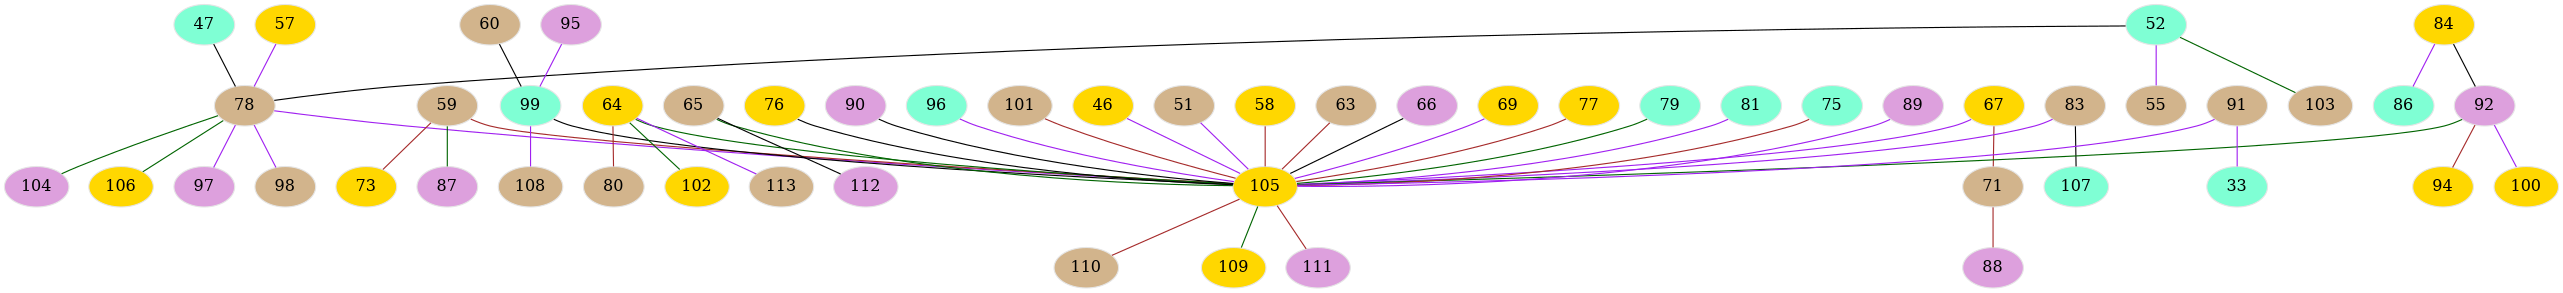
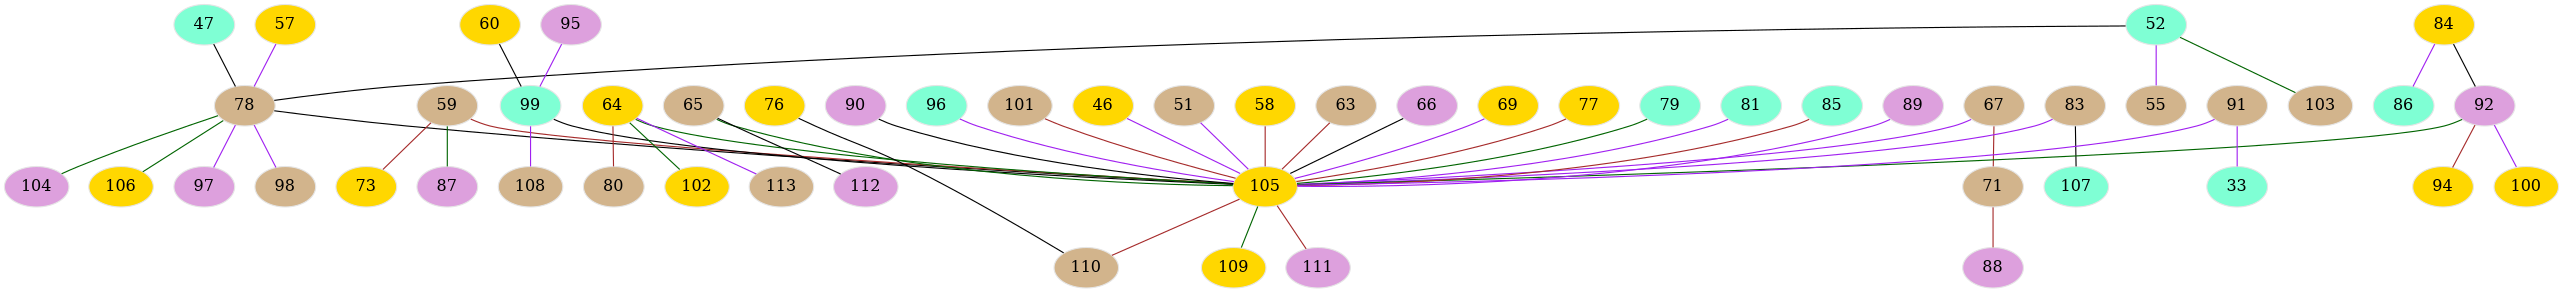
  graph {
    node [color=gray90 fillcolor=gold style=filled]
    edge [color=purple]
    105 [super="+76+68+41+38+10+39+33+50+48+36+45+54+62+82"]
    109
    110 [fillcolor=tan]
    111 [fillcolor=plum]
    46
    78 [fillcolor=tan super="+49+16"]
    97 [fillcolor=plum]
    98 [fillcolor=tan]
    104 [fillcolor=plum]
    106
    47 [fillcolor=aquamarine]
    51 [fillcolor=tan]
    52 [fillcolor=aquamarine super="+34+32"]
    55 [fillcolor=tan]
    103 [fillcolor=tan]
    57
    58
    59 [fillcolor=tan]
    73
    87 [fillcolor=plum]
    99 [fillcolor=aquamarine super="+21"]
    108 [fillcolor=tan]
-   60 [fillcolor=tan]
+   60
    63 [fillcolor=tan]
    64 [super="+43"]
    80 [fillcolor=tan]
    102
    113 [fillcolor=tan]
    65 [fillcolor=tan]
    112 [fillcolor=plum]
    66 [fillcolor=plum]
-   67
+   67 [fillcolor=tan]
    71 [fillcolor=tan]
    88 [fillcolor=plum]
    69
    n36 [label=76]
    77
    79 [fillcolor=aquamarine]
    81 [fillcolor=aquamarine]
    83 [fillcolor=tan]
    107 [fillcolor=aquamarine]
    84 [super="+75"]
    86 [fillcolor=aquamarine]
    92 [fillcolor=plum super="+30+70+74"]
    94
    100
-   85 [fillcolor=aquamarine label=75]
+   85 [fillcolor=aquamarine]
    89 [fillcolor=plum]
    90 [fillcolor=plum]
    91 [fillcolor=tan]
    n51 [fillcolor=aquamarine label=33]
    95 [fillcolor=plum]
    96 [fillcolor=aquamarine super="+23"]
    101 [fillcolor=tan]
    105 -- 109 [color=darkgreen]
    105 -- 110 [color=brown]
    105 -- 111 [color=brown]
    46 -- 105
-   78 -- 105
+   78 -- 105 [color=black]
    78 -- 97
    78 -- 98
    78 -- 104 [color=darkgreen]
    78 -- 106 [color=darkgreen]
    47 -- 78 [color=black]
    51 -- 105
    52 -- 78 [color=black]
    52 -- 55
    52 -- 103 [color=darkgreen]
    57 -- 78
    58 -- 105 [color=brown]
    59 -- 105 [color=brown]
    59 -- 73 [color=brown]
    59 -- 87 [color=darkgreen]
    99 -- 105 [color=black]
    99 -- 108
    60 -- 99 [color=black]
    63 -- 105 [color=brown]
    64 -- 105 [color=darkgreen]
    64 -- 80 [color=brown]
    64 -- 102 [color=darkgreen]
    64 -- 113
    65 -- 105 [color=darkgreen]
    65 -- 112 [color=black]
    66 -- 105 [color=black]
    67 -- 105
    67 -- 71 [color=brown]
    71 -- 88 [color=brown]
    69 -- 105
-   n36 -- 105 [color=black]
+   n36 -- 110 [color=black]
    77 -- 105 [color=brown]
    79 -- 105 [color=darkgreen]
    81 -- 105
    83 -- 105
    83 -- 107 [color=black]
    84 -- 86
    84 -- 92 [color=black]
    92 -- 105 [color=darkgreen]
    92 -- 94 [color=brown]
    92 -- 100
    85 -- 105 [color=brown]
    89 -- 105
    90 -- 105 [color=black]
    91 -- 105
    91 -- n51
    95 -- 99
    96 -- 105
    101 -- 105 [color=brown]
  }
